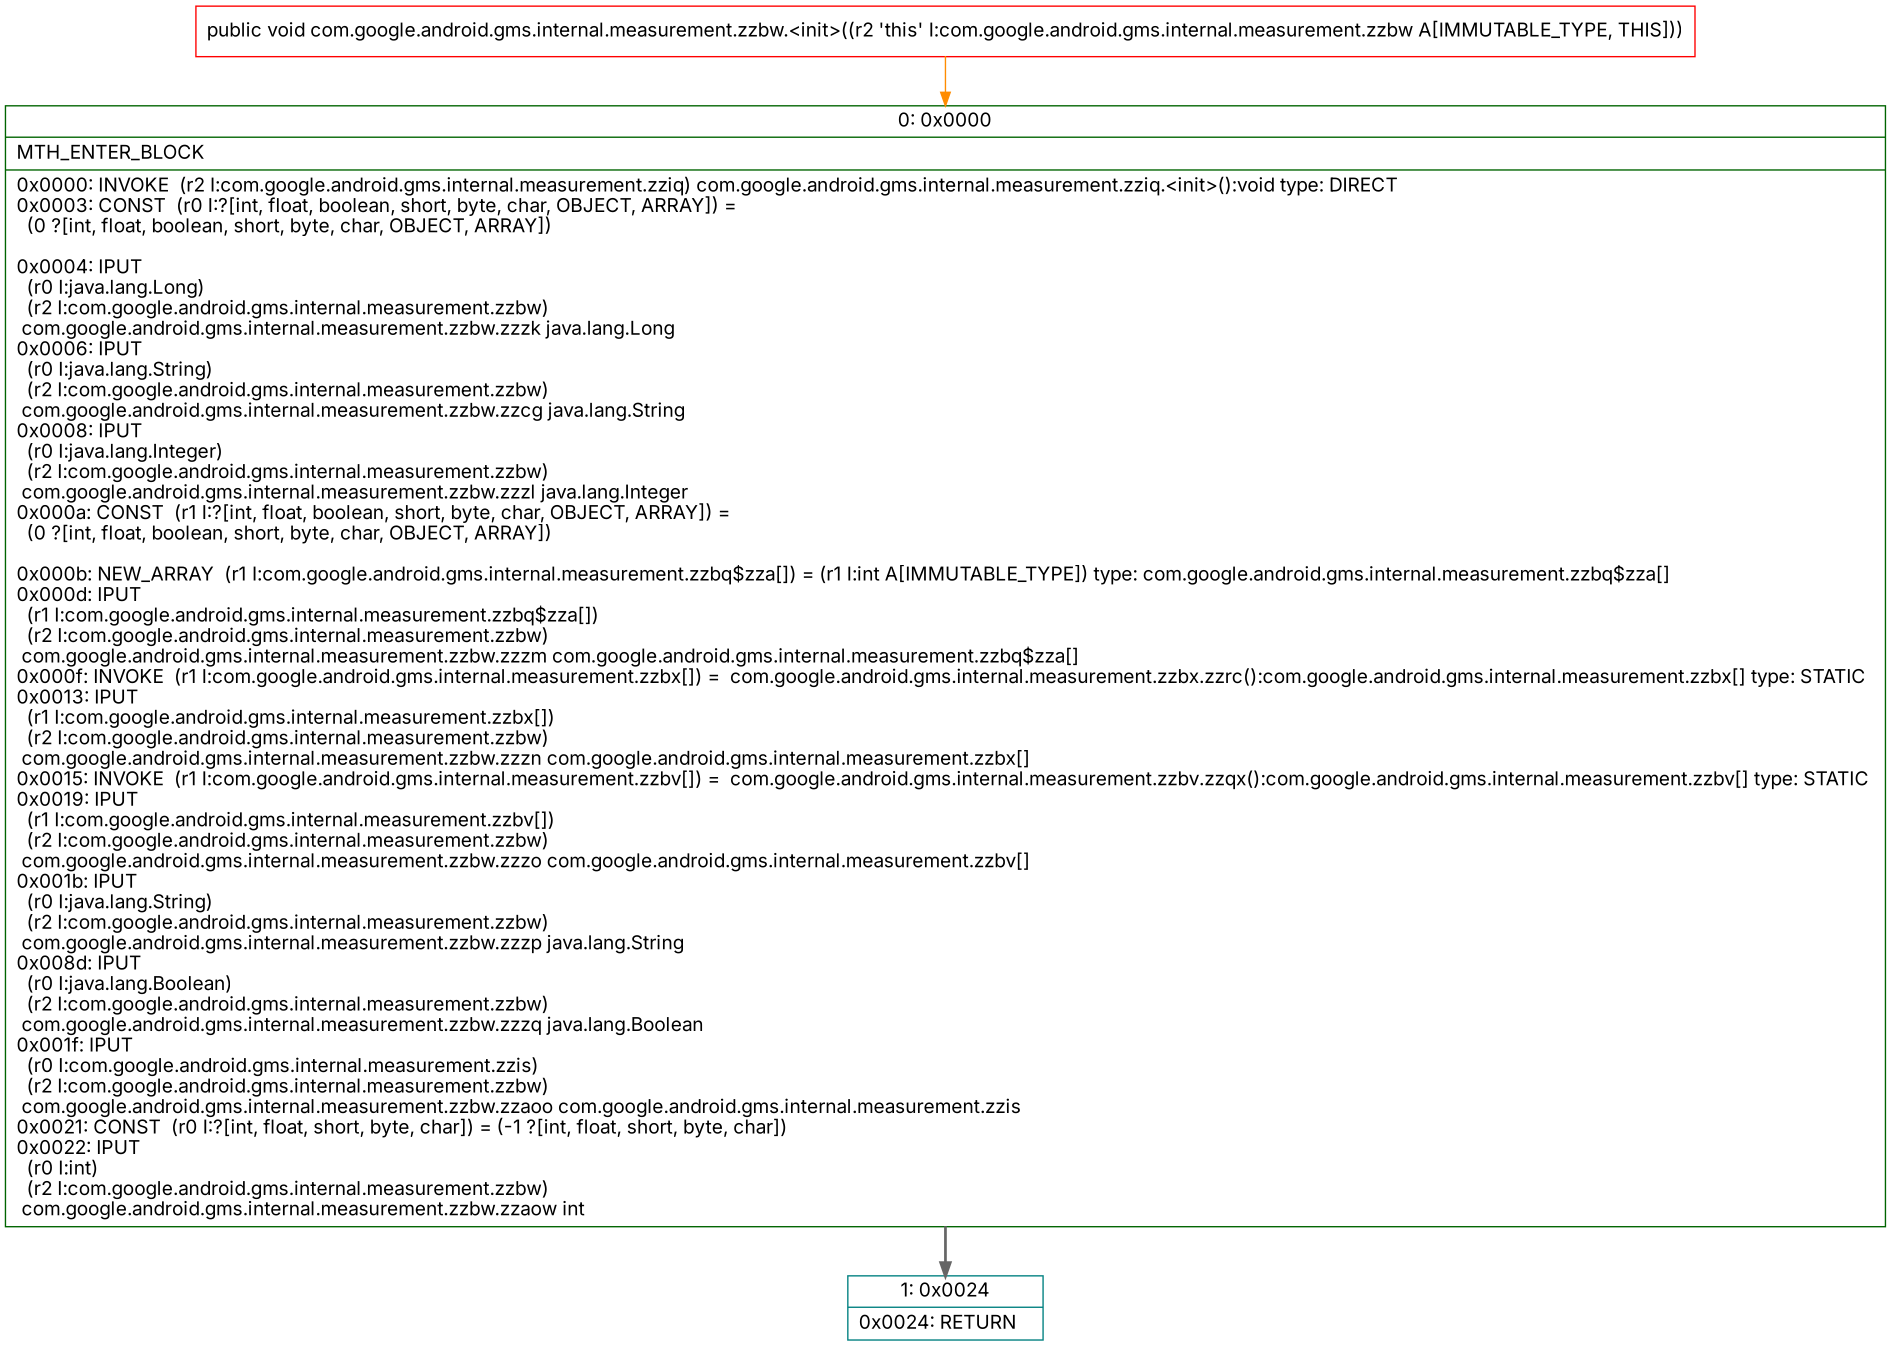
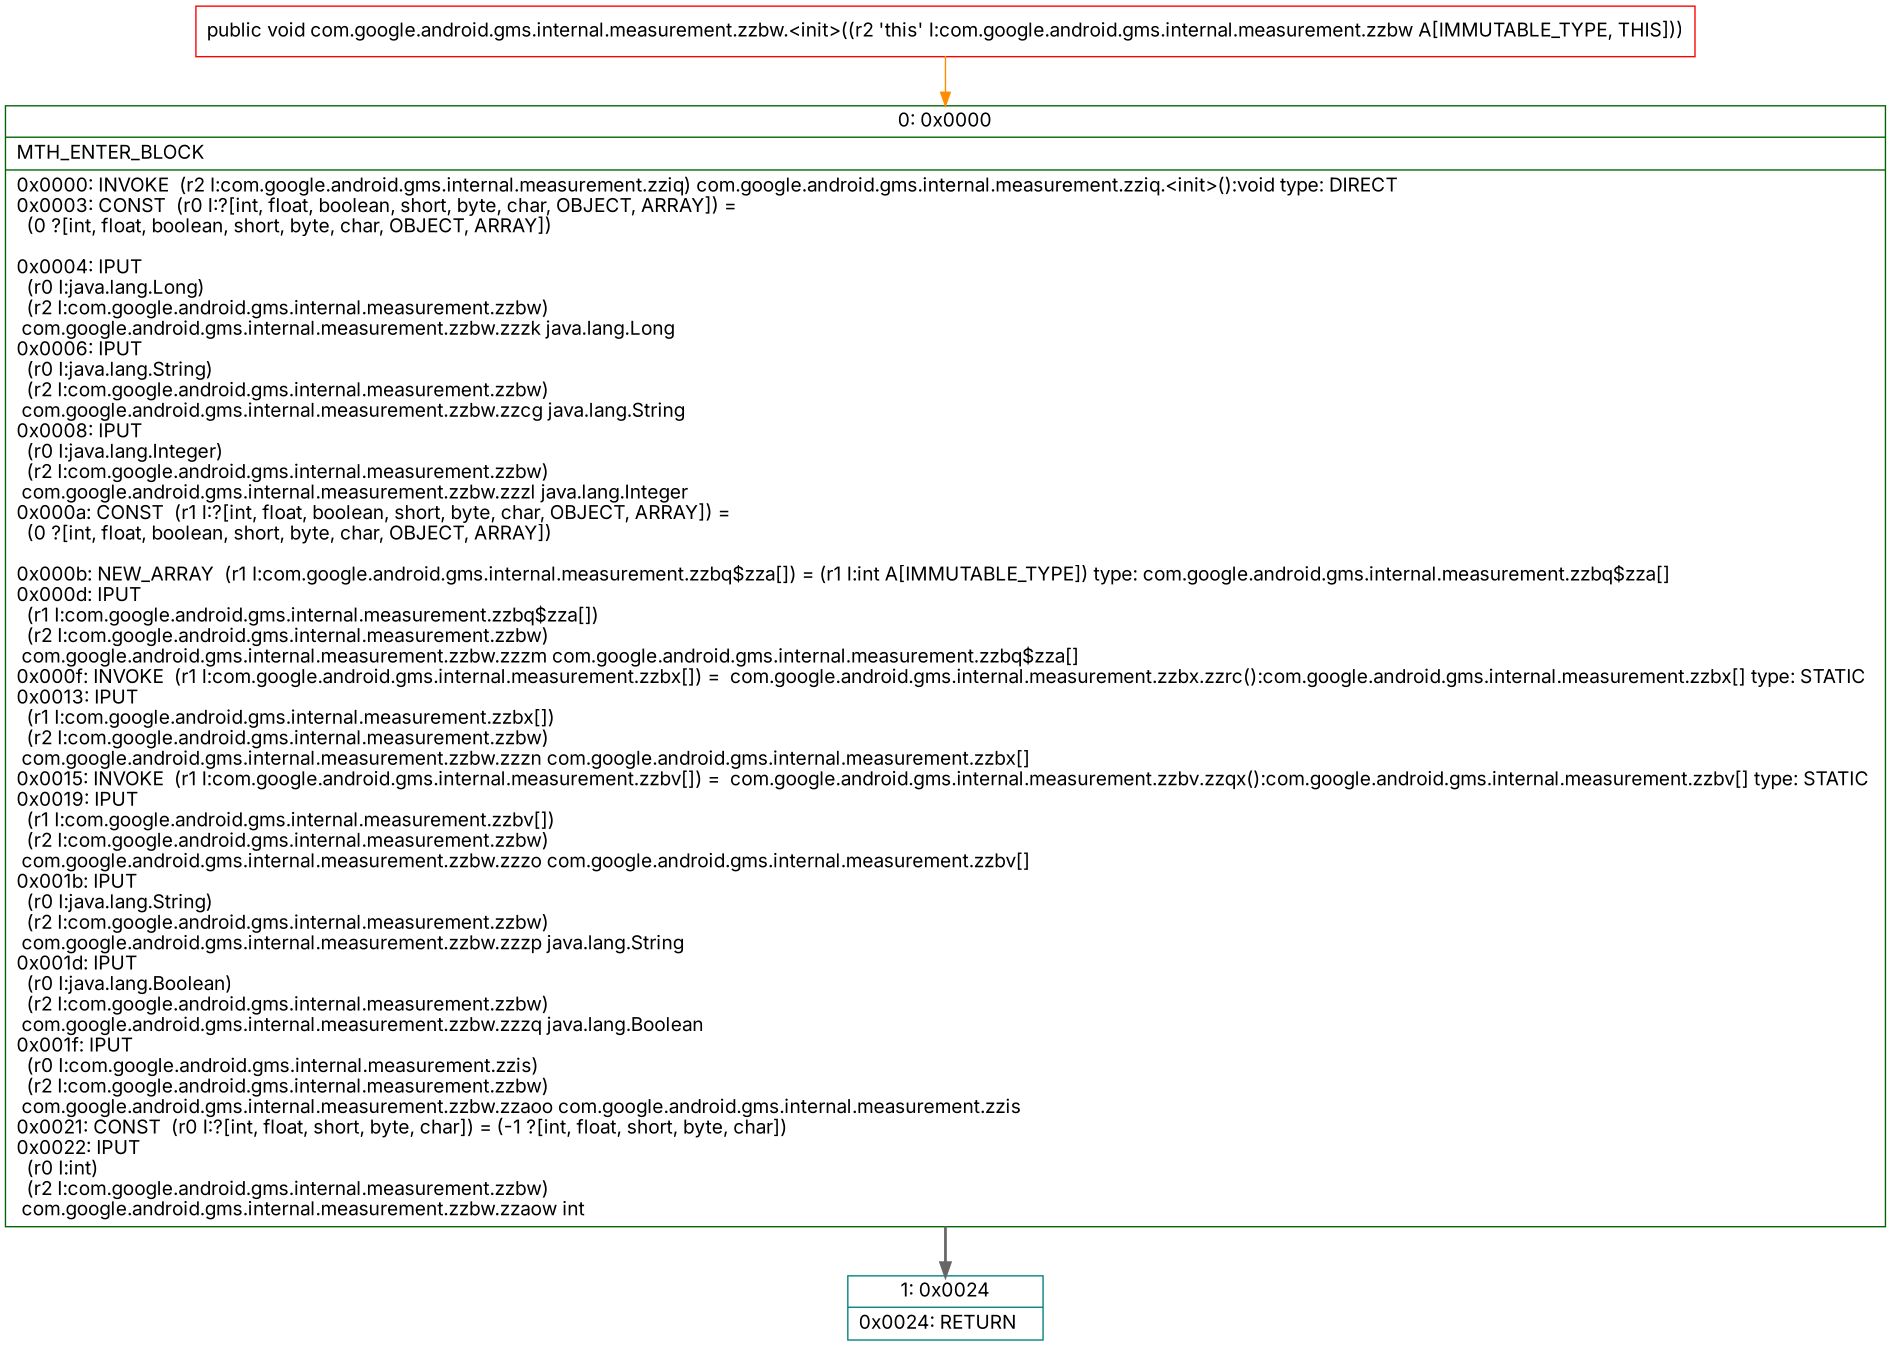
  digraph {
    fontname=Inter
    node [shape=record fontname=Inter]
    edge [fontname=Inter]
-   n1 [label="{0\:\ 0x0000|MTH_ENTER_BLOCK\l|0x0000: INVOKE  (r2 I:com.google.android.gms.internal.measurement.zziq) com.google.android.gms.internal.measurement.zziq.\<init\>():void type: DIRECT \l0x0003: CONST  (r0 I:?[int, float, boolean, short, byte, char, OBJECT, ARRAY]) = \l  (0 ?[int, float, boolean, short, byte, char, OBJECT, ARRAY])\l \l0x0004: IPUT  \l  (r0 I:java.lang.Long)\l  (r2 I:com.google.android.gms.internal.measurement.zzbw)\l com.google.android.gms.internal.measurement.zzbw.zzzk java.lang.Long \l0x0006: IPUT  \l  (r0 I:java.lang.String)\l  (r2 I:com.google.android.gms.internal.measurement.zzbw)\l com.google.android.gms.internal.measurement.zzbw.zzcg java.lang.String \l0x0008: IPUT  \l  (r0 I:java.lang.Integer)\l  (r2 I:com.google.android.gms.internal.measurement.zzbw)\l com.google.android.gms.internal.measurement.zzbw.zzzl java.lang.Integer \l0x000a: CONST  (r1 I:?[int, float, boolean, short, byte, char, OBJECT, ARRAY]) = \l  (0 ?[int, float, boolean, short, byte, char, OBJECT, ARRAY])\l \l0x000b: NEW_ARRAY  (r1 I:com.google.android.gms.internal.measurement.zzbq$zza[]) = (r1 I:int A[IMMUTABLE_TYPE]) type: com.google.android.gms.internal.measurement.zzbq$zza[] \l0x000d: IPUT  \l  (r1 I:com.google.android.gms.internal.measurement.zzbq$zza[])\l  (r2 I:com.google.android.gms.internal.measurement.zzbw)\l com.google.android.gms.internal.measurement.zzbw.zzzm com.google.android.gms.internal.measurement.zzbq$zza[] \l0x000f: INVOKE  (r1 I:com.google.android.gms.internal.measurement.zzbx[]) =  com.google.android.gms.internal.measurement.zzbx.zzrc():com.google.android.gms.internal.measurement.zzbx[] type: STATIC \l0x0013: IPUT  \l  (r1 I:com.google.android.gms.internal.measurement.zzbx[])\l  (r2 I:com.google.android.gms.internal.measurement.zzbw)\l com.google.android.gms.internal.measurement.zzbw.zzzn com.google.android.gms.internal.measurement.zzbx[] \l0x0015: INVOKE  (r1 I:com.google.android.gms.internal.measurement.zzbv[]) =  com.google.android.gms.internal.measurement.zzbv.zzqx():com.google.android.gms.internal.measurement.zzbv[] type: STATIC \l0x0019: IPUT  \l  (r1 I:com.google.android.gms.internal.measurement.zzbv[])\l  (r2 I:com.google.android.gms.internal.measurement.zzbw)\l com.google.android.gms.internal.measurement.zzbw.zzzo com.google.android.gms.internal.measurement.zzbv[] \l0x001b: IPUT  \l  (r0 I:java.lang.String)\l  (r2 I:com.google.android.gms.internal.measurement.zzbw)\l com.google.android.gms.internal.measurement.zzbw.zzzp java.lang.String \l0x008d: IPUT  \l  (r0 I:java.lang.Boolean)\l  (r2 I:com.google.android.gms.internal.measurement.zzbw)\l com.google.android.gms.internal.measurement.zzbw.zzzq java.lang.Boolean \l0x001f: IPUT  \l  (r0 I:com.google.android.gms.internal.measurement.zzis)\l  (r2 I:com.google.android.gms.internal.measurement.zzbw)\l com.google.android.gms.internal.measurement.zzbw.zzaoo com.google.android.gms.internal.measurement.zzis \l0x0021: CONST  (r0 I:?[int, float, short, byte, char]) = (\-1 ?[int, float, short, byte, char]) \l0x0022: IPUT  \l  (r0 I:int)\l  (r2 I:com.google.android.gms.internal.measurement.zzbw)\l com.google.android.gms.internal.measurement.zzbw.zzaow int \l}" color=darkgreen]
+   n1 [label="{0\:\ 0x0000|MTH_ENTER_BLOCK\l|0x0000: INVOKE  (r2 I:com.google.android.gms.internal.measurement.zziq) com.google.android.gms.internal.measurement.zziq.\<init\>():void type: DIRECT \l0x0003: CONST  (r0 I:?[int, float, boolean, short, byte, char, OBJECT, ARRAY]) = \l  (0 ?[int, float, boolean, short, byte, char, OBJECT, ARRAY])\l \l0x0004: IPUT  \l  (r0 I:java.lang.Long)\l  (r2 I:com.google.android.gms.internal.measurement.zzbw)\l com.google.android.gms.internal.measurement.zzbw.zzzk java.lang.Long \l0x0006: IPUT  \l  (r0 I:java.lang.String)\l  (r2 I:com.google.android.gms.internal.measurement.zzbw)\l com.google.android.gms.internal.measurement.zzbw.zzcg java.lang.String \l0x0008: IPUT  \l  (r0 I:java.lang.Integer)\l  (r2 I:com.google.android.gms.internal.measurement.zzbw)\l com.google.android.gms.internal.measurement.zzbw.zzzl java.lang.Integer \l0x000a: CONST  (r1 I:?[int, float, boolean, short, byte, char, OBJECT, ARRAY]) = \l  (0 ?[int, float, boolean, short, byte, char, OBJECT, ARRAY])\l \l0x000b: NEW_ARRAY  (r1 I:com.google.android.gms.internal.measurement.zzbq$zza[]) = (r1 I:int A[IMMUTABLE_TYPE]) type: com.google.android.gms.internal.measurement.zzbq$zza[] \l0x000d: IPUT  \l  (r1 I:com.google.android.gms.internal.measurement.zzbq$zza[])\l  (r2 I:com.google.android.gms.internal.measurement.zzbw)\l com.google.android.gms.internal.measurement.zzbw.zzzm com.google.android.gms.internal.measurement.zzbq$zza[] \l0x000f: INVOKE  (r1 I:com.google.android.gms.internal.measurement.zzbx[]) =  com.google.android.gms.internal.measurement.zzbx.zzrc():com.google.android.gms.internal.measurement.zzbx[] type: STATIC \l0x0013: IPUT  \l  (r1 I:com.google.android.gms.internal.measurement.zzbx[])\l  (r2 I:com.google.android.gms.internal.measurement.zzbw)\l com.google.android.gms.internal.measurement.zzbw.zzzn com.google.android.gms.internal.measurement.zzbx[] \l0x0015: INVOKE  (r1 I:com.google.android.gms.internal.measurement.zzbv[]) =  com.google.android.gms.internal.measurement.zzbv.zzqx():com.google.android.gms.internal.measurement.zzbv[] type: STATIC \l0x0019: IPUT  \l  (r1 I:com.google.android.gms.internal.measurement.zzbv[])\l  (r2 I:com.google.android.gms.internal.measurement.zzbw)\l com.google.android.gms.internal.measurement.zzbw.zzzo com.google.android.gms.internal.measurement.zzbv[] \l0x001b: IPUT  \l  (r0 I:java.lang.String)\l  (r2 I:com.google.android.gms.internal.measurement.zzbw)\l com.google.android.gms.internal.measurement.zzbw.zzzp java.lang.String \l0x001d: IPUT  \l  (r0 I:java.lang.Boolean)\l  (r2 I:com.google.android.gms.internal.measurement.zzbw)\l com.google.android.gms.internal.measurement.zzbw.zzzq java.lang.Boolean \l0x001f: IPUT  \l  (r0 I:com.google.android.gms.internal.measurement.zzis)\l  (r2 I:com.google.android.gms.internal.measurement.zzbw)\l com.google.android.gms.internal.measurement.zzbw.zzaoo com.google.android.gms.internal.measurement.zzis \l0x0021: CONST  (r0 I:?[int, float, short, byte, char]) = (\-1 ?[int, float, short, byte, char]) \l0x0022: IPUT  \l  (r0 I:int)\l  (r2 I:com.google.android.gms.internal.measurement.zzbw)\l com.google.android.gms.internal.measurement.zzbw.zzaow int \l}" color=darkgreen]
    n2 [label="{1\:\ 0x0024|0x0024: RETURN   \l}" color=teal]
    n3 [label="{public void com.google.android.gms.internal.measurement.zzbw.\<init\>((r2 'this' I:com.google.android.gms.internal.measurement.zzbw A[IMMUTABLE_TYPE, THIS])) }" color=red]
    n1 -> n2 [color=gray40 style=bold]
    n3 -> n1 [color=darkorange style=solid]
  }
